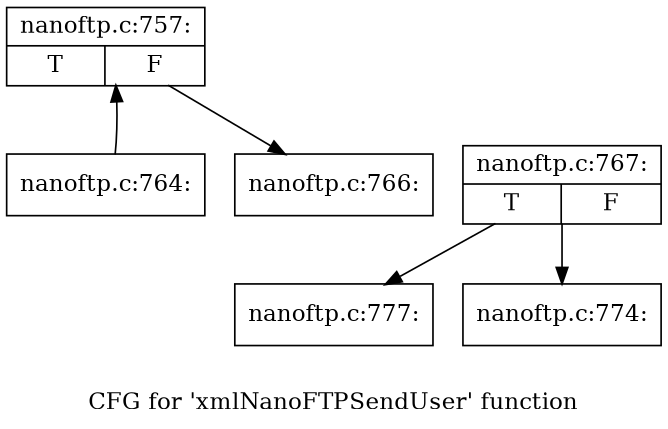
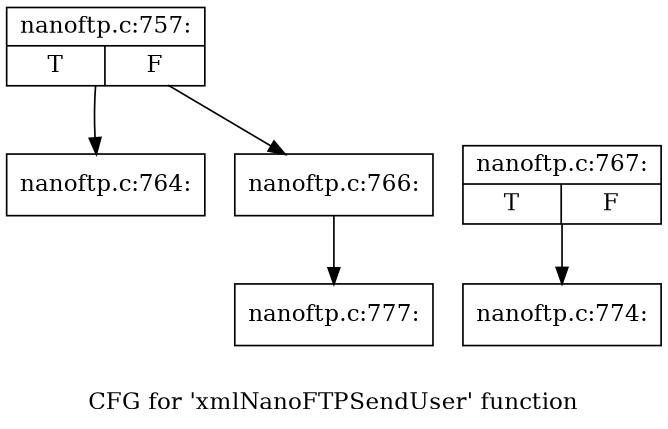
  digraph {
    label="CFG for 'xmlNanoFTPSendUser' function"
    node [shape=record]
    n1 [label="{nanoftp.c:757:|{<s0>T|<s1>F}}"]
    n2 [label="{nanoftp.c:764:}"]
    n3 [label="{nanoftp.c:766:}"]
    n4 [label="{nanoftp.c:767:|{<s0>T|<s1>F}}"]
    n5 [label="{nanoftp.c:774:}"]
    n6 [label="{nanoftp.c:777:}"]
-   n2 -> n1
+   n1 -> n2
    n1 -> n3
    n4 -> n5
-   n4 -> n6
+   n3 -> n6
  }
